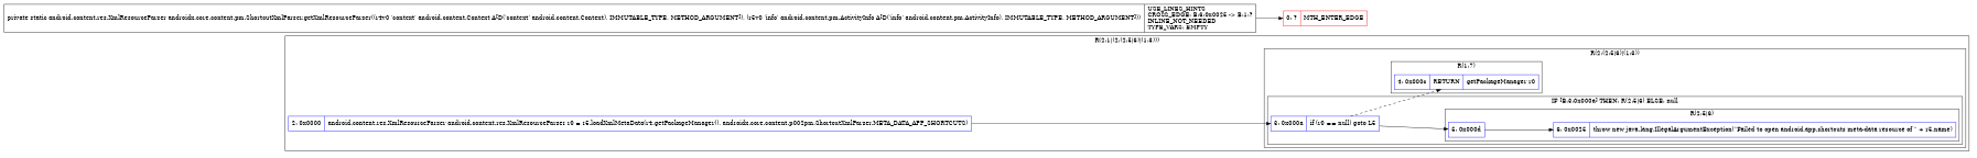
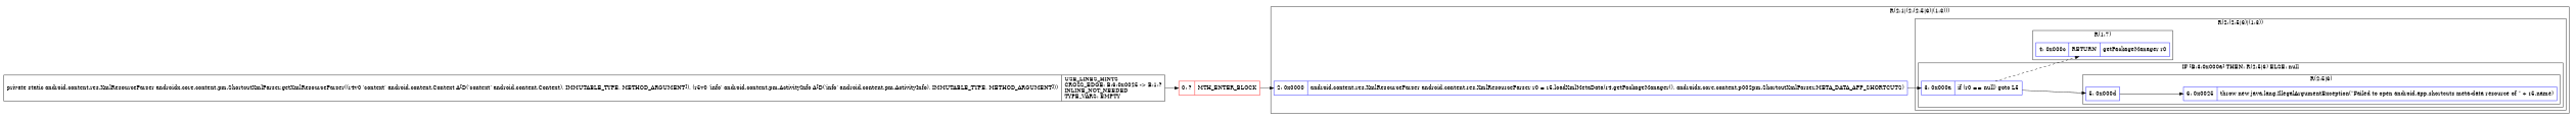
  digraph {
    rankdir=LR
    node [color=blue shape=record]
    n1 [label="{5\:\ 0x000d}"]
    n2 [label="{6\:\ 0x0025|throw new java.lang.IllegalArgumentException(\"Failed to open android.app.shortcuts meta\-data resource of \" + r5.name)\l}"]
    n3 [label="{3\:\ 0x000a|if (r0 == null) goto L5\l}"]
    n4 [label="{4\:\ 0x000c|RETURN\l|getPackageManager r0\l}"]
    n5 [label="{2\:\ 0x0000|android.content.res.XmlResourceParser android.content.res.XmlResourceParser r0 = r5.loadXmlMetaData(r4.getPackageManager(), androidx.core.content.p002pm.ShortcutXmlParser.META_DATA_APP_SHORTCUTS)\l}"]
-   n6 [color=red label="{0\:\ ?|MTH_ENTER_EDGE\l}"]
+   n6 [color=red label="{0\:\ ?|MTH_ENTER_BLOCK\l}"]
    n7 [label="{private static android.content.res.XmlResourceParser androidx.core.content.pm.ShortcutXmlParser.getXmlResourceParser((r4v0 'context' android.content.Context A[D('context' android.content.Context), IMMUTABLE_TYPE, METHOD_ARGUMENT]), (r5v0 'info' android.content.pm.ActivityInfo A[D('info' android.content.pm.ActivityInfo), IMMUTABLE_TYPE, METHOD_ARGUMENT]))  | USE_LINES_HINTS\lCROSS_EDGE: B:6:0x0025 \-\> B:1:?\lINLINE_NOT_NEEDED\lTYPE_VARS: EMPTY\l}" color=""]
    subgraph cluster_1 {
      label="R(2:1|(2:(2:5|6)|(1:3)))"
      n5
      subgraph cluster_2 {
        label="R(2:(2:5|6)|(1:3))"
        subgraph cluster_3 {
          label="IF [B:3:0x000a] THEN: R(2:5|6) ELSE: null"
          n3
          subgraph cluster_4 {
            label="R(2:5|6)"
            n1
            n2
          }
        }
        subgraph cluster_5 {
          label="R(1:7)"
          n4
        }
      }
    }
    n1 -> n2
    n3 -> n1
    n3 -> n4 [style=dashed]
    n5 -> n3
+   n6 -> n5
    n7 -> n6
  }
